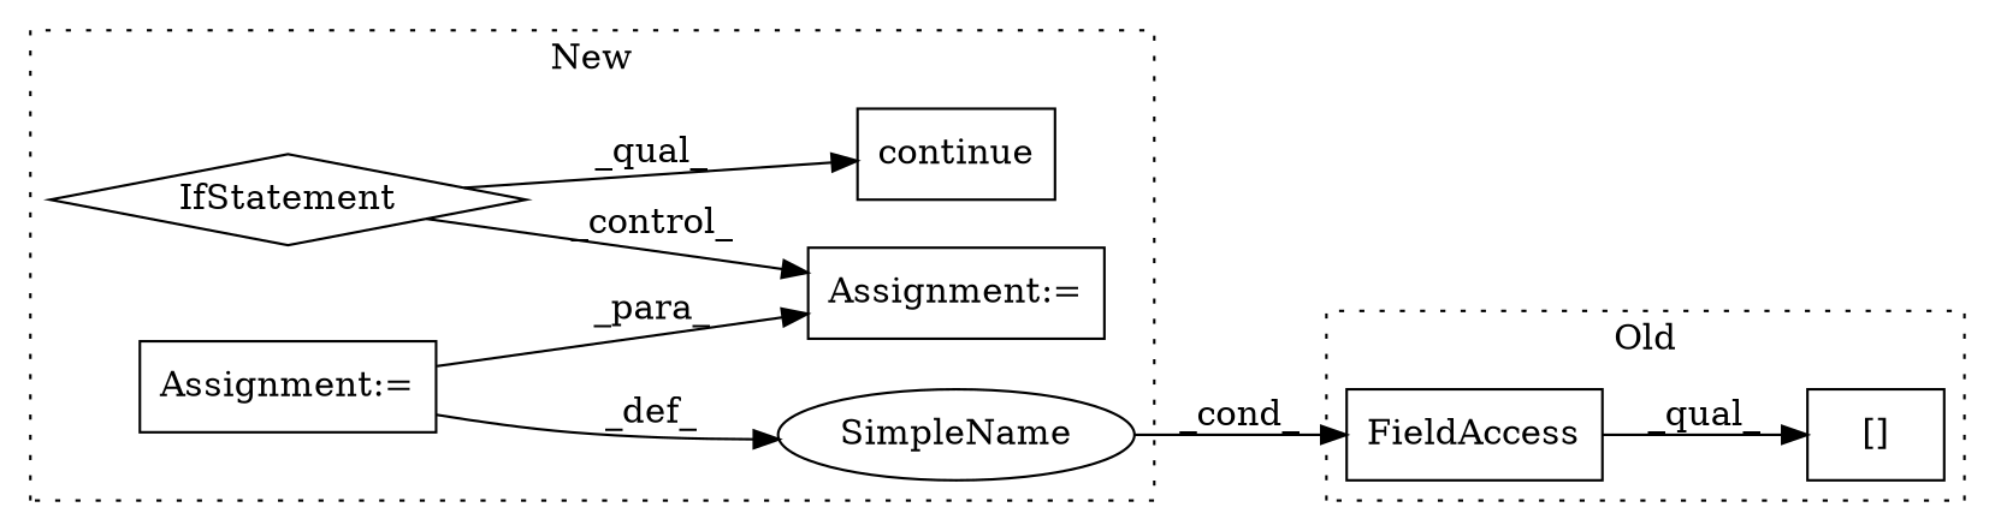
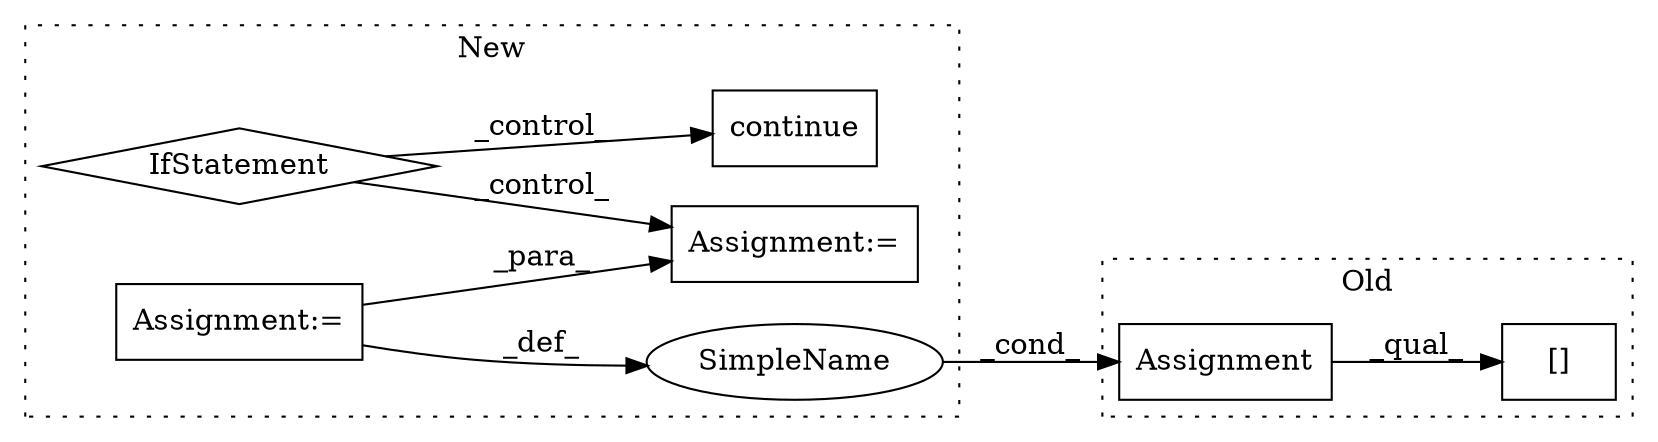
  digraph {
    rankdir=LR
    node [a=7 l=9 shape=box]
    n1 [a=2 l="10,1" label="[]" s="1078,1100"]
-   n2 [a=22 label=FieldAccess s=1078]
+   n2 [a=22 label=Assignment s=1078]
    n3 [a=18 label=continue s=985]
    n4 [a=25 l="10,2" label=IfStatement s="916,973" shape=diamond]
    n5 [a=42 label=SimpleName shape=ellipse l=""]
    n6 [l=1 label="Assignment:=" s=901]
    n7 [l=10 label="Assignment:=" s=1043]
    subgraph cluster_1 {
      label=Old
      style=dotted
      n1
      n2
    }
    subgraph cluster_2 {
      label=New
      style=dotted
      n3
      n4
      n5
      n6
      n7
    }
    n2 -> n1 [label=_qual_]
-   n4 -> n3 [label=_qual_]
+   n4 -> n3 [label=_control_]
    n4 -> n7 [label=_control_]
    n5 -> n2 [label=_cond_]
    n6 -> n5 [label=_def_]
    n6 -> n7 [label=_para_]
  }
